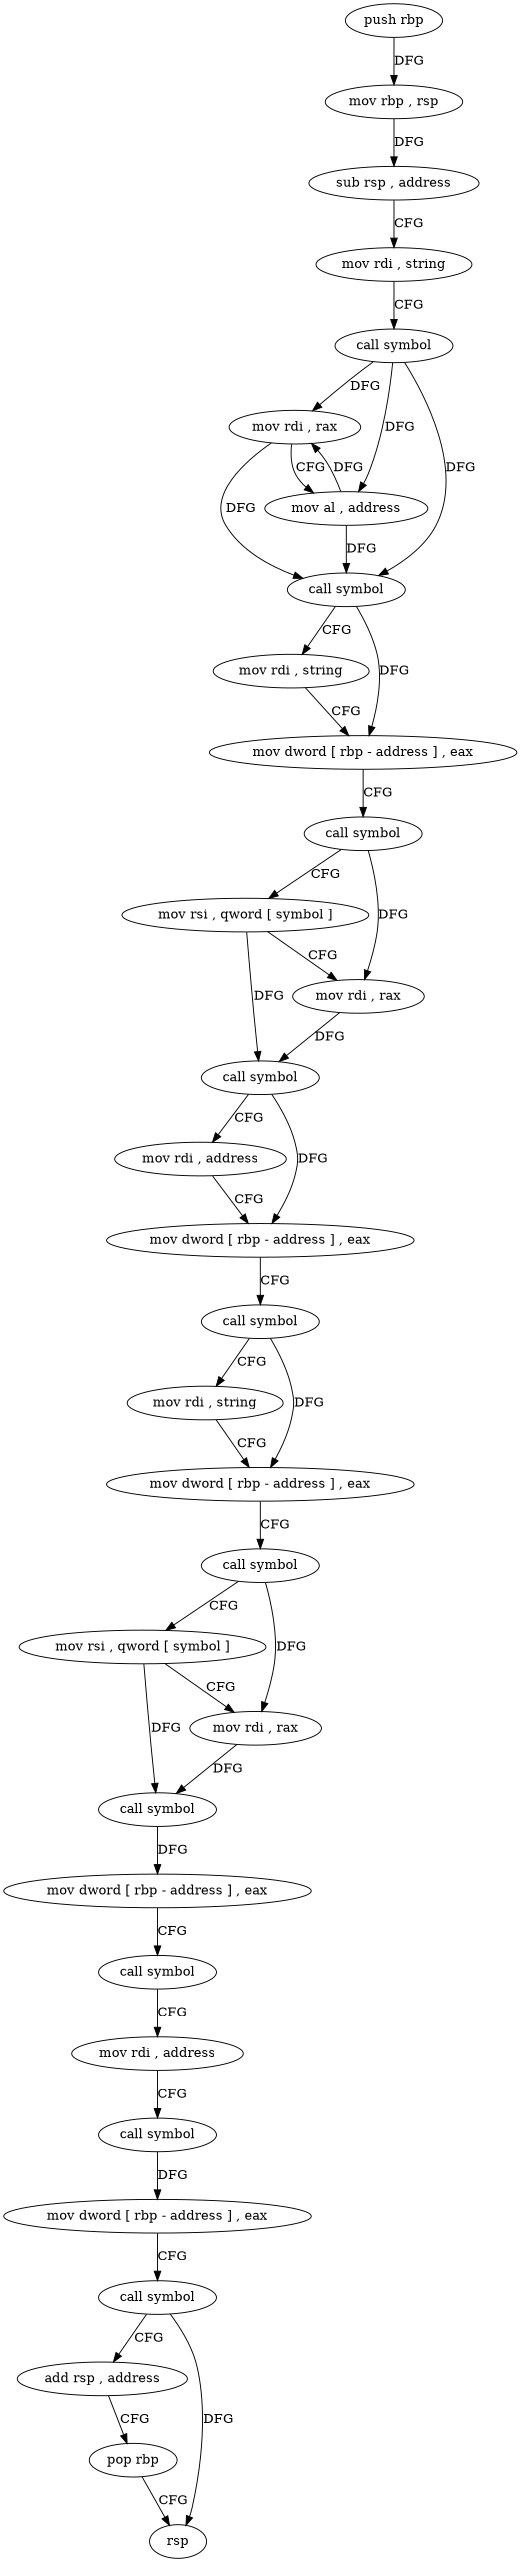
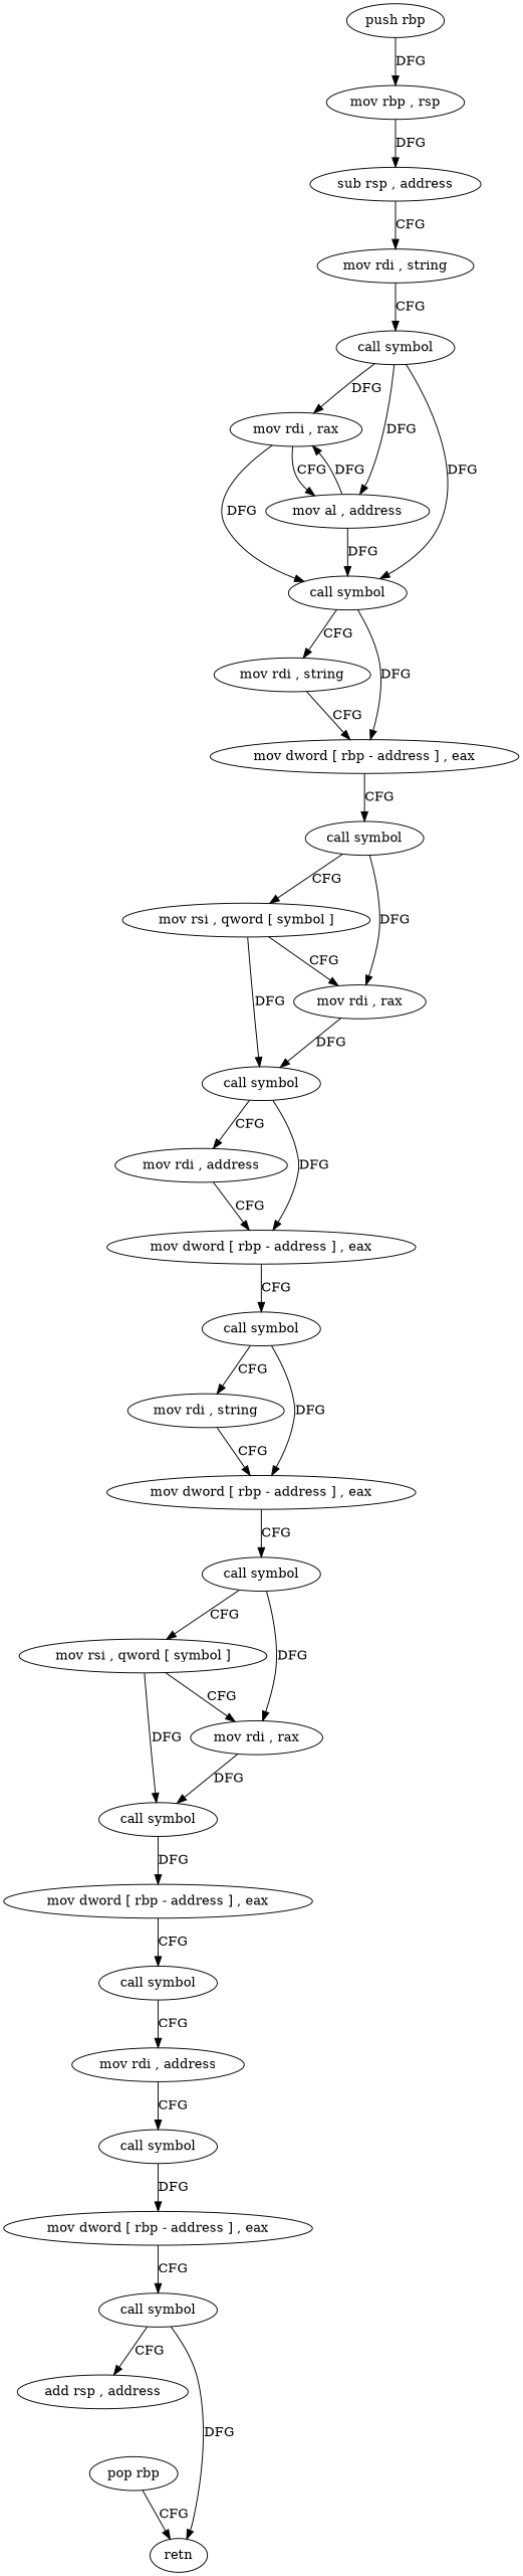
  digraph {
    n1 [label="push rbp"]
    n2 [label="mov rbp , rsp"]
    n3 [label="sub rsp , address"]
    n4 [label="mov rdi , string"]
    n5 [label="call symbol"]
    n6 [label="mov rdi , rax"]
    n7 [label="mov al , address"]
    n8 [label="call symbol"]
    n9 [label="mov rdi , string"]
    n10 [label="mov dword [ rbp - address ] , eax"]
    n11 [label="call symbol"]
    n12 [label="mov rsi , qword [ symbol ]"]
    n13 [label="mov rdi , rax"]
    n14 [label="call symbol"]
    n15 [label="mov rdi , address"]
    n16 [label="mov dword [ rbp - address ] , eax"]
    n17 [label="call symbol"]
    n18 [label="mov rdi , string"]
    n19 [label="mov dword [ rbp - address ] , eax"]
    n20 [label="call symbol"]
    n21 [label="mov rsi , qword [ symbol ]"]
    n22 [label="mov rdi , rax"]
    n23 [label="call symbol"]
    n24 [label="mov dword [ rbp - address ] , eax"]
    n25 [label="call symbol"]
    n26 [label="mov rdi , address"]
    n27 [label="call symbol"]
    n28 [label="mov dword [ rbp - address ] , eax"]
    n29 [label="call symbol"]
    n30 [label="add rsp , address"]
-   n31 [label=rsp]
+   n31 [label=retn]
    n32 [label="pop rbp"]
    n1 -> n2 [label=DFG]
    n2 -> n3 [label=DFG]
    n3 -> n4 [label=CFG]
    n4 -> n5 [label=CFG]
    n5 -> n6 [label=DFG]
    n5 -> n7 [label=DFG]
    n5 -> n8 [label=DFG]
    n6 -> n7 [label=CFG]
    n6 -> n8 [label=DFG]
    n7 -> n6 [label=DFG]
    n7 -> n8 [label=DFG]
    n8 -> n9 [label=CFG]
    n8 -> n10 [label=DFG]
    n9 -> n10 [label=CFG]
    n10 -> n11 [label=CFG]
    n11 -> n12 [label=CFG]
    n11 -> n13 [label=DFG]
    n12 -> n13 [label=CFG]
    n12 -> n14 [label=DFG]
    n13 -> n14 [label=DFG]
    n14 -> n15 [label=CFG]
    n14 -> n16 [label=DFG]
    n15 -> n16 [label=CFG]
    n16 -> n17 [label=CFG]
    n17 -> n18 [label=CFG]
    n17 -> n19 [label=DFG]
    n18 -> n19 [label=CFG]
    n19 -> n20 [label=CFG]
    n20 -> n21 [label=CFG]
    n20 -> n22 [label=DFG]
    n21 -> n22 [label=CFG]
    n21 -> n23 [label=DFG]
    n22 -> n23 [label=DFG]
    n23 -> n24 [label=DFG]
    n24 -> n25 [label=CFG]
    n25 -> n26 [label=CFG]
    n26 -> n27 [label=CFG]
    n27 -> n28 [label=DFG]
    n28 -> n29 [label=CFG]
    n29 -> n30 [label=CFG]
    n29 -> n31 [label=DFG]
-   n30 -> n32 [label=CFG]
    n32 -> n31 [label=CFG]
  }
